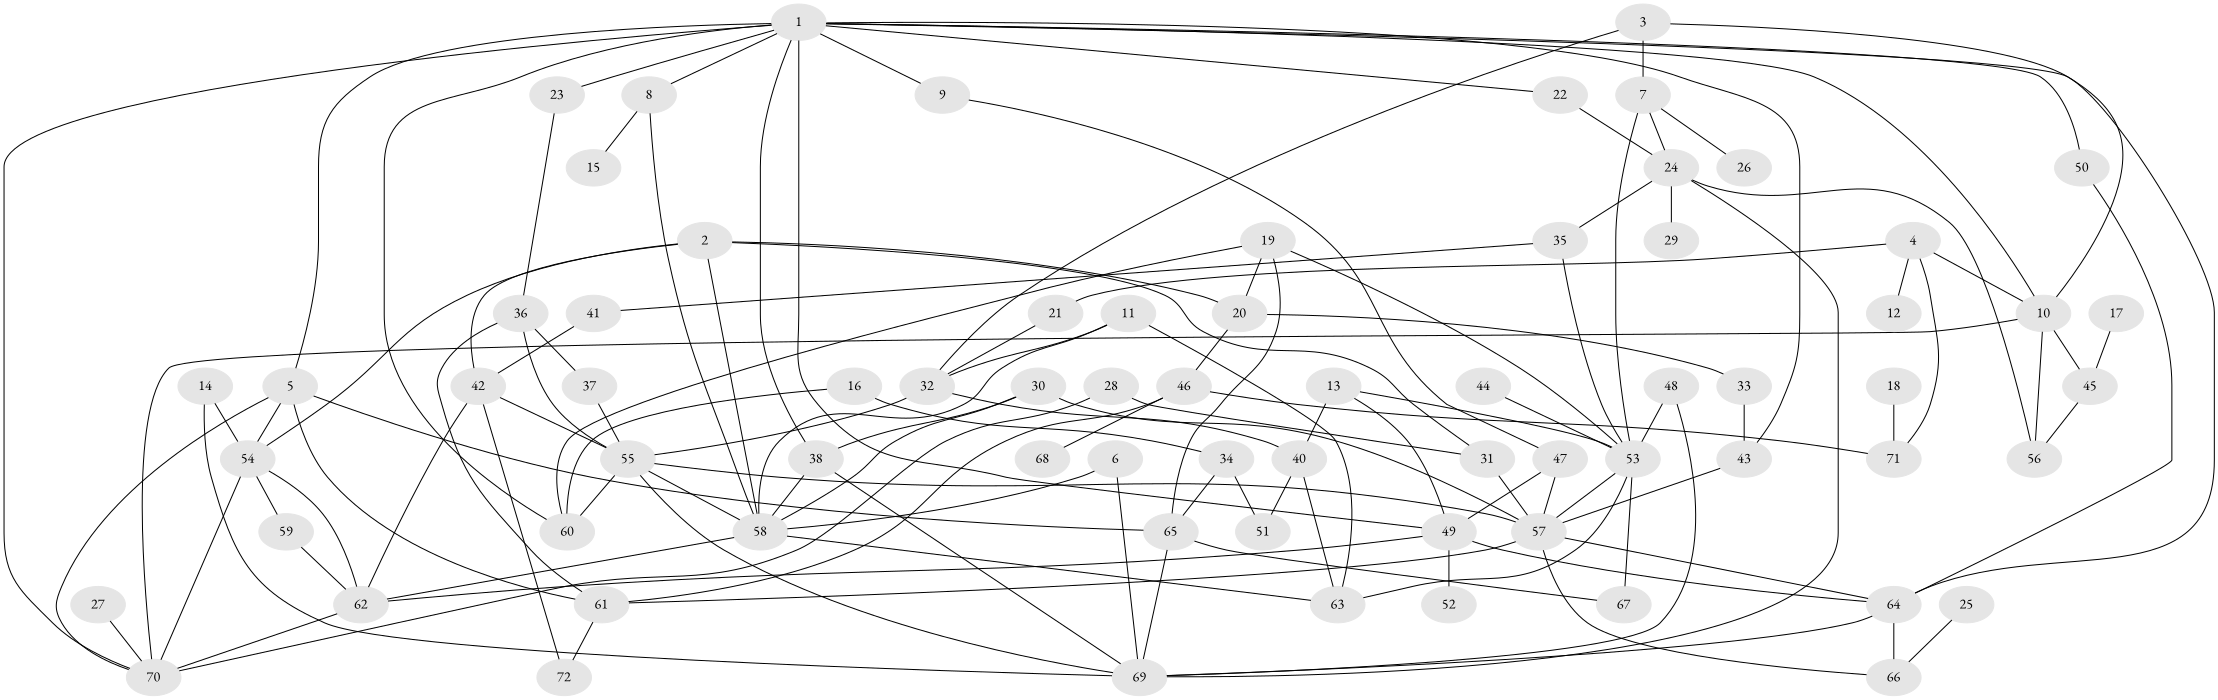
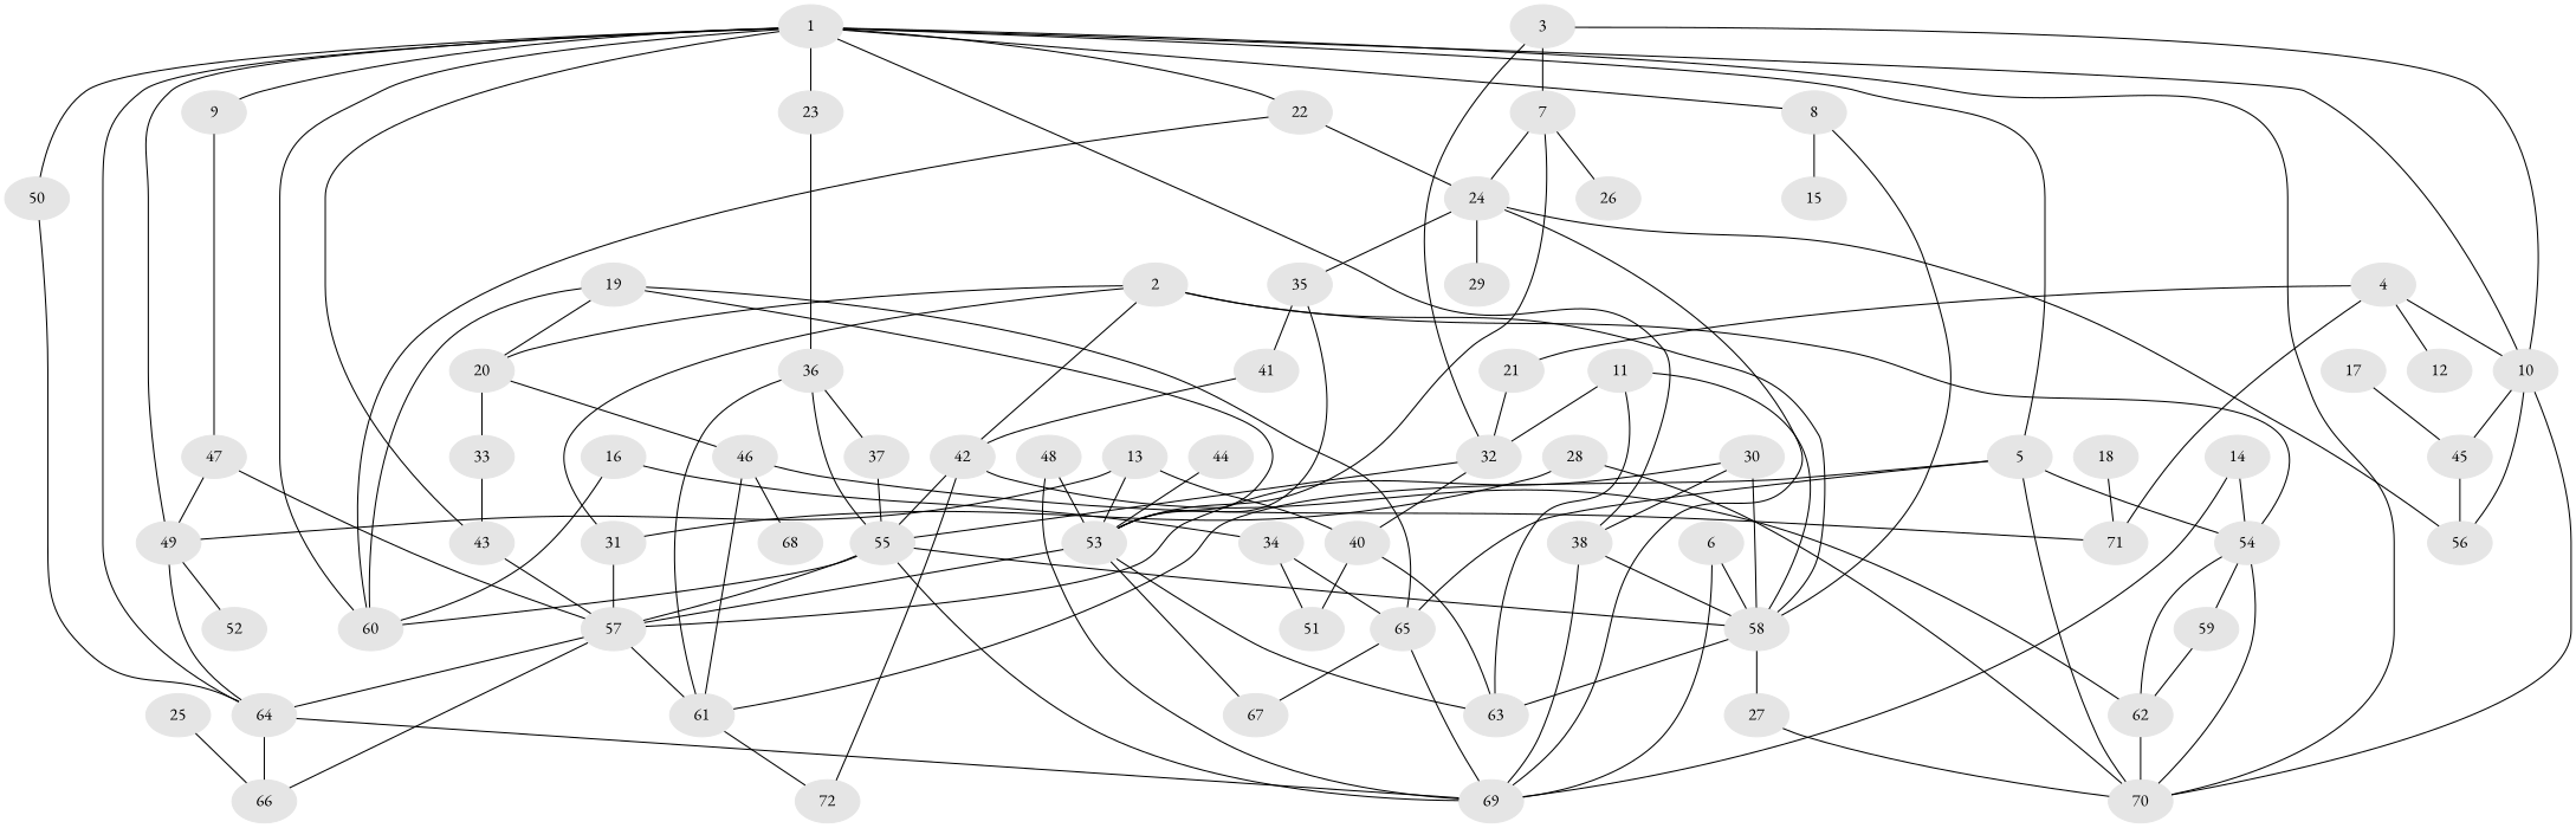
  graph {
    fontname="EB Garamond"
    node [color=gray90 fontname="EB Garamond" style=filled]
    edge [fontname="EB Garamond" weight=1.0]
    1
    5
    8
    9
    10
    22
    23
    38
    43
    49
    50
    60
    64
    70
    54
    61
    65
    58
    15
    47
    45
    56
    24
    36
    69
    57
    62
    52
    66
    2
    20
    31
    42
    33
    46
    55
    72
    59
    63
    3
    7
    32
    26
    53
    40
    4
    12
    21
    71
    67
    6
    29
    35
    11
    13
    51
    14
    16
    34
    17
    18
    19
    68
    37
    41
    25
    27
    28
    30
    44
    48
    1 -- 5
    1 -- 8
    1 -- 9
    1 -- 10
    1 -- 22
    1 -- 23
    1 -- 38
    1 -- 43
    1 -- 49
    1 -- 50
    1 -- 60
    1 -- 64
    1 -- 70
    5 -- 70
    5 -- 54
    5 -- 61
    5 -- 65
    8 -- 58
    8 -- 15
    9 -- 47
    10 -- 70
    10 -- 45
    10 -- 56
+   22 -- 60
    22 -- 24
    23 -- 36
    38 -- 58
    38 -- 69
    43 -- 57
    49 -- 64
-   49 -- 62
    49 -- 52
    50 -- 64
    64 -- 69
    64 -- 66
    54 -- 70
    54 -- 62
    54 -- 59
    61 -- 72
    65 -- 69
    65 -- 67
-   58 -- 62
+   58 -- 27
    58 -- 63
    47 -- 49
    47 -- 57 [weight=2.0]
    45 -- 56
    24 -- 56
    24 -- 69
    24 -- 29
    24 -- 35
    36 -- 61
    36 -- 55
    36 -- 37
    57 -- 64
    57 -- 61 [weight=2.0]
    57 -- 66
    62 -- 70
    2 -- 54
    2 -- 58
    2 -- 20
    2 -- 31
    2 -- 42
    20 -- 33
    20 -- 46
    31 -- 57
    42 -- 62
    42 -- 55
    42 -- 72
    33 -- 43
    46 -- 61
    46 -- 71
    46 -- 68
    55 -- 60
    55 -- 58
    55 -- 69
    55 -- 57
    59 -- 62
    3 -- 10
    3 -- 7
    3 -- 32
    7 -- 24
    7 -- 26
    7 -- 53 [weight=2.0]
    32 -- 55
    32 -- 40
    53 -- 57
    53 -- 63
    53 -- 67
    40 -- 63
    40 -- 51
    4 -- 10
    4 -- 12
    4 -- 21
    4 -- 71
    21 -- 32
    6 -- 58
    6 -- 69
    35 -- 53
    35 -- 41
    11 -- 58
    11 -- 63
    11 -- 32
    13 -- 49
    13 -- 53
    13 -- 40
    14 -- 54
    14 -- 69
    16 -- 60
    16 -- 34
    34 -- 65
    34 -- 51
    17 -- 45
    18 -- 71
    19 -- 60
    19 -- 65
    19 -- 20
    19 -- 53
    37 -- 55
    41 -- 42
    25 -- 66
    27 -- 70
    28 -- 70
    28 -- 31
    30 -- 38
    30 -- 58
    30 -- 57
    44 -- 53
    48 -- 69
    48 -- 53
  }
